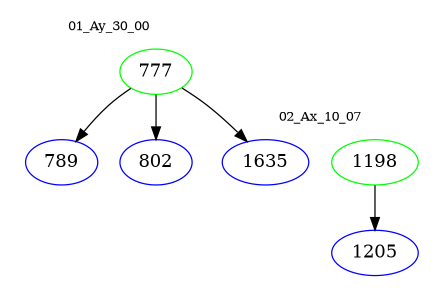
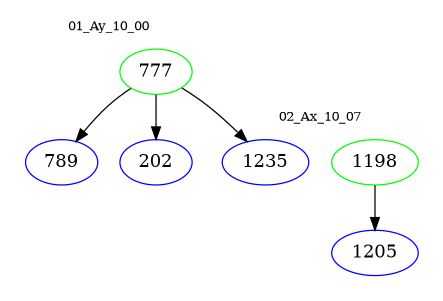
  digraph {
    node [color=blue]
    edge [color=black]
    n1 [color=green label=1198]
    n2 [label=1205]
-   n3 [label=1635]
+   n3 [label=1235]
    n4 [color=green label=777]
    n5 [label=789]
-   n6 [label=802]
+   n6 [label=202]
    subgraph cluster_1 {
      color=white
      fontsize=10
      label="02_Ax_10_07"
      n1
      n2
      n3
    }
    subgraph cluster_2 {
      color=white
      fontsize=10
-     label="01_Ay_30_00"
+     label="01_Ay_10_00"
      n4
      n5
      n6
    }
    n1 -> n2
    n4 -> n3
    n4 -> n5
    n4 -> n6
  }
